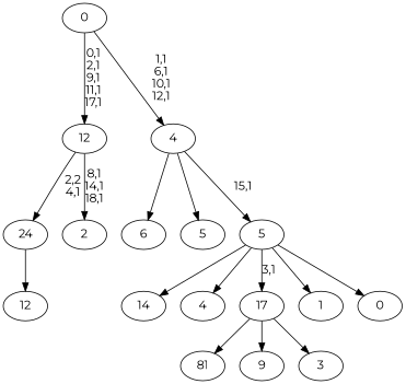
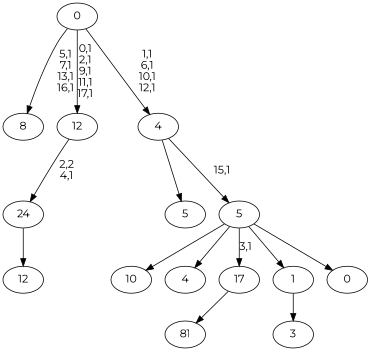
  digraph {
    fontname=Montserrat
    node [fontname=Montserrat]
    edge [fontname=Montserrat]
    n1 [label=12]
    n2 [label=81]
-   n3 [label=14]
-   n4 [label=9]
+   n3 [label=10]
+   n5 [label=8]
    n6 [label=24]
-   n7 [label=6]
    n8 [label=5]
    n9 [label=4]
    n10 [label=3]
    17
-   n12 [label=2]
    12
    n14 [label=1]
    n15 [label=0]
    5
    4
    0
    n6 -> n1
    17 -> n2
-   17 -> n4
-   17 -> n10
+   n14 -> n10
    12 -> n6 [label="2,2\n4,1"]
-   12 -> n12 [label="8,1\n14,1\n18,1"]
    5 -> n3
    5 -> n9
    5 -> 17 [label="3,1"]
    5 -> n14
    5 -> n15
-   4 -> n7
    4 -> n8
    4 -> 5 [label="15,1"]
+   0 -> n5 [label="5,1\n7,1\n13,1\n16,1"]
    0 -> 12 [label="0,1\n2,1\n9,1\n11,1\n17,1"]
    0 -> 4 [label="1,1\n6,1\n10,1\n12,1"]
  }
